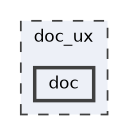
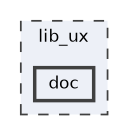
  digraph {
    compound=true
    n1 [color=grey25 fillcolor="#edf0f7" fontname=Helvetica fontsize=10 height=0.2 label=doc shape=box style="filled,bold" width=0.4]
    subgraph cluster_1 {
      bgcolor="#edf0f7"
      fontname=Helvetica
      fontsize=10
-     label=doc_ux
+     label=lib_ux
      pencolor=grey25
      style="filled,dashed"
      n1
    }
  }
